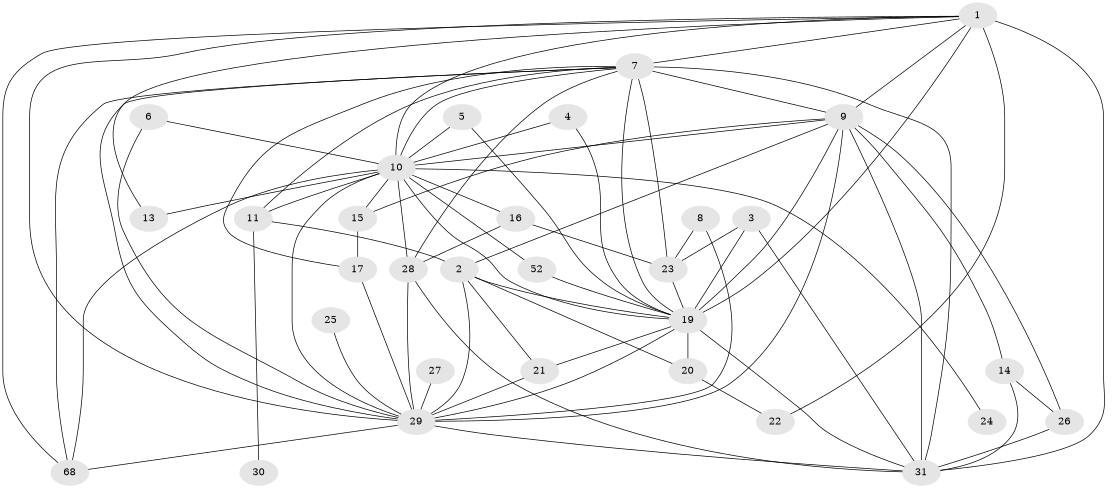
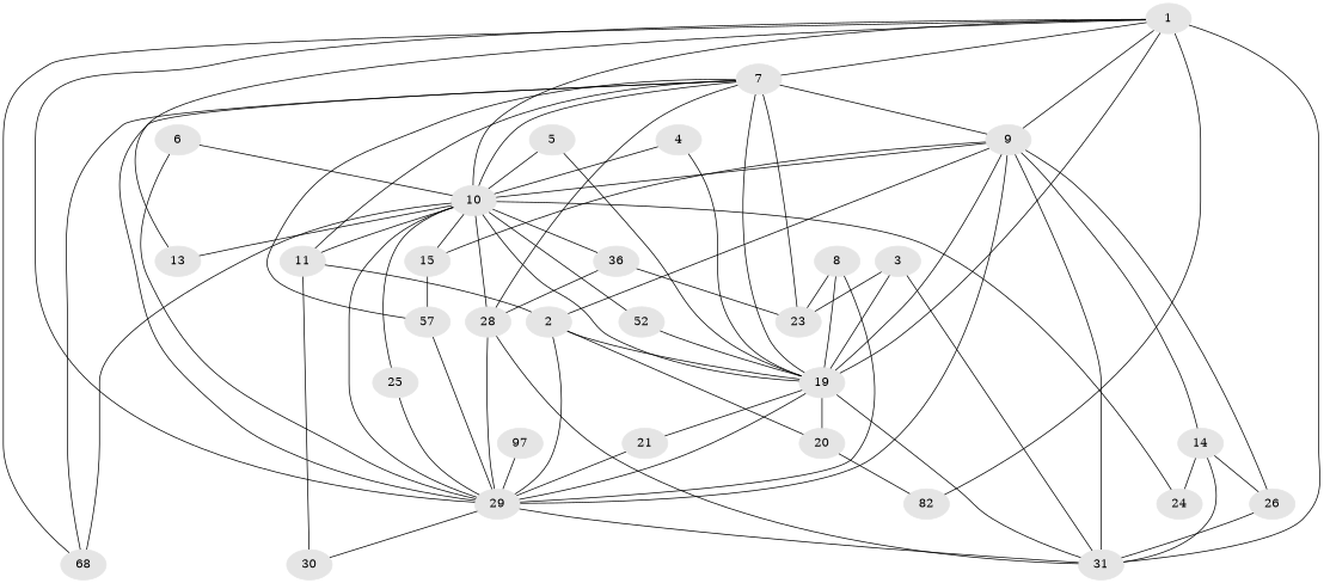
  graph {
    node [color=gray90 style=filled]
    edge [weight=1.0]
    1
    7
    9
    10
    13
    n6 [label=68]
    19
-   22
+   22 [label=82]
    29
    31
    23
    11
-   17
+   17 [label=57]
    28
    14
    15
    26
    n18 [label=52]
-   16
+   16 [label=36]
    24
    25
    20
    21
    30
    2
    3
    4
    5
    6
    8
-   27
+   27 [label=97]
    1 -- 7 [weight=2.0]
    1 -- 9 [weight=2.0]
    1 -- 10 [weight=2.0]
    1 -- 13
    1 -- n6
    1 -- 19 [weight=4.0]
    1 -- 22 [weight=3.0]
    1 -- 29 [weight=2.0]
    1 -- 31 [weight=4.0]
    7 -- 9
    7 -- 10
    7 -- n6
    7 -- 19 [weight=3.0]
    7 -- 29
-   7 -- 31 [weight=2.0]
    7 -- 23 [weight=2.0]
    7 -- 11
    7 -- 17
    7 -- 28
    9 -- 10 [weight=2.0]
    9 -- 19 [weight=3.0]
    9 -- 29 [weight=3.0]
    9 -- 31 [weight=3.0]
    9 -- 14
    9 -- 15
    9 -- 26
    10 -- 13
    10 -- n6
    10 -- 19 [weight=2.0]
    10 -- 29
    10 -- 11
    10 -- 28
    10 -- 15 [weight=3.0]
    10 -- n18
    10 -- 16
    10 -- 24
+   10 -- 25
    19 -- 29 [weight=2.0]
    19 -- 31 [weight=4.0]
    19 -- 20
    19 -- 21
    29 -- 31 [weight=2.0]
-   29 -- n6
+   29 -- 30
    11 -- 30
    11 -- 2
    17 -- 29 [weight=2.0]
    28 -- 29
    28 -- 31
    14 -- 31 [weight=3.0]
    14 -- 26
+   14 -- 24
    15 -- 17 [weight=2.0]
    26 -- 31
    n18 -- 19
    16 -- 23
    16 -- 28
    25 -- 29
    20 -- 22
    21 -- 29
    2 -- 9
    2 -- 19
    2 -- 29
    2 -- 20
-   2 -- 21
    3 -- 19
    3 -- 31
    3 -- 23
    4 -- 10
    4 -- 19
    5 -- 10
    5 -- 19
    6 -- 10
    6 -- 29
-   23 -- 19 [weight=2.0]
+   8 -- 19 [weight=2.0]
    8 -- 29
    8 -- 23
    27 -- 29
  }
